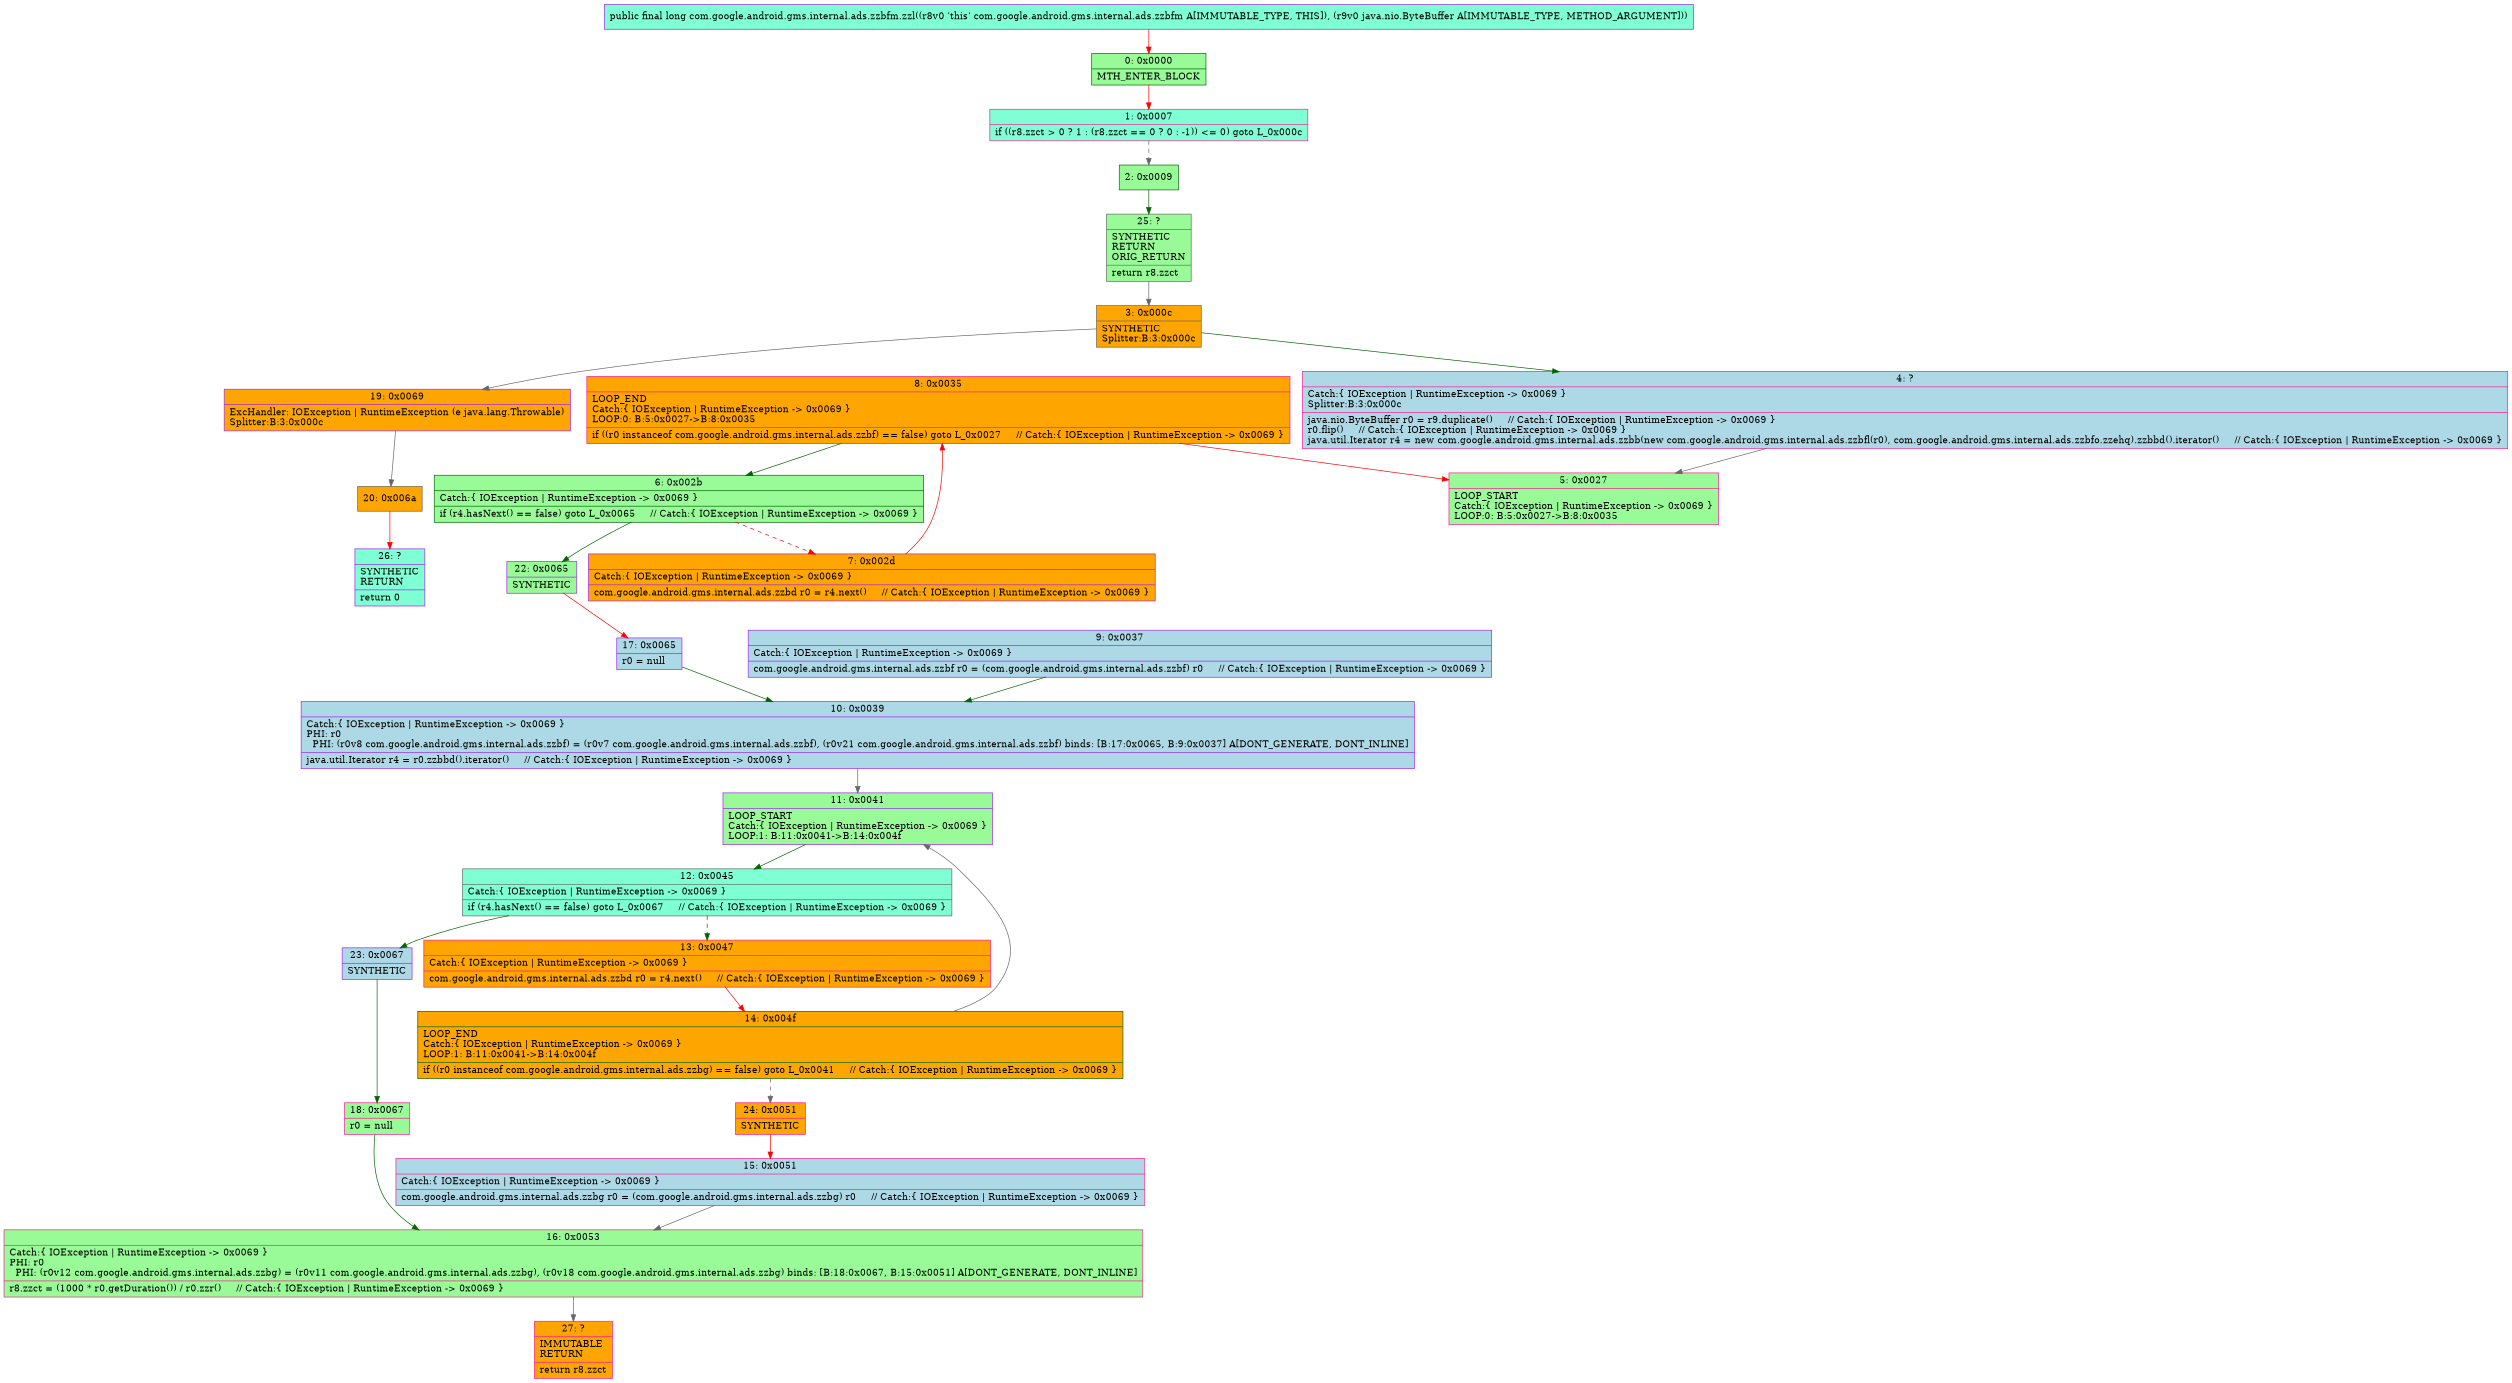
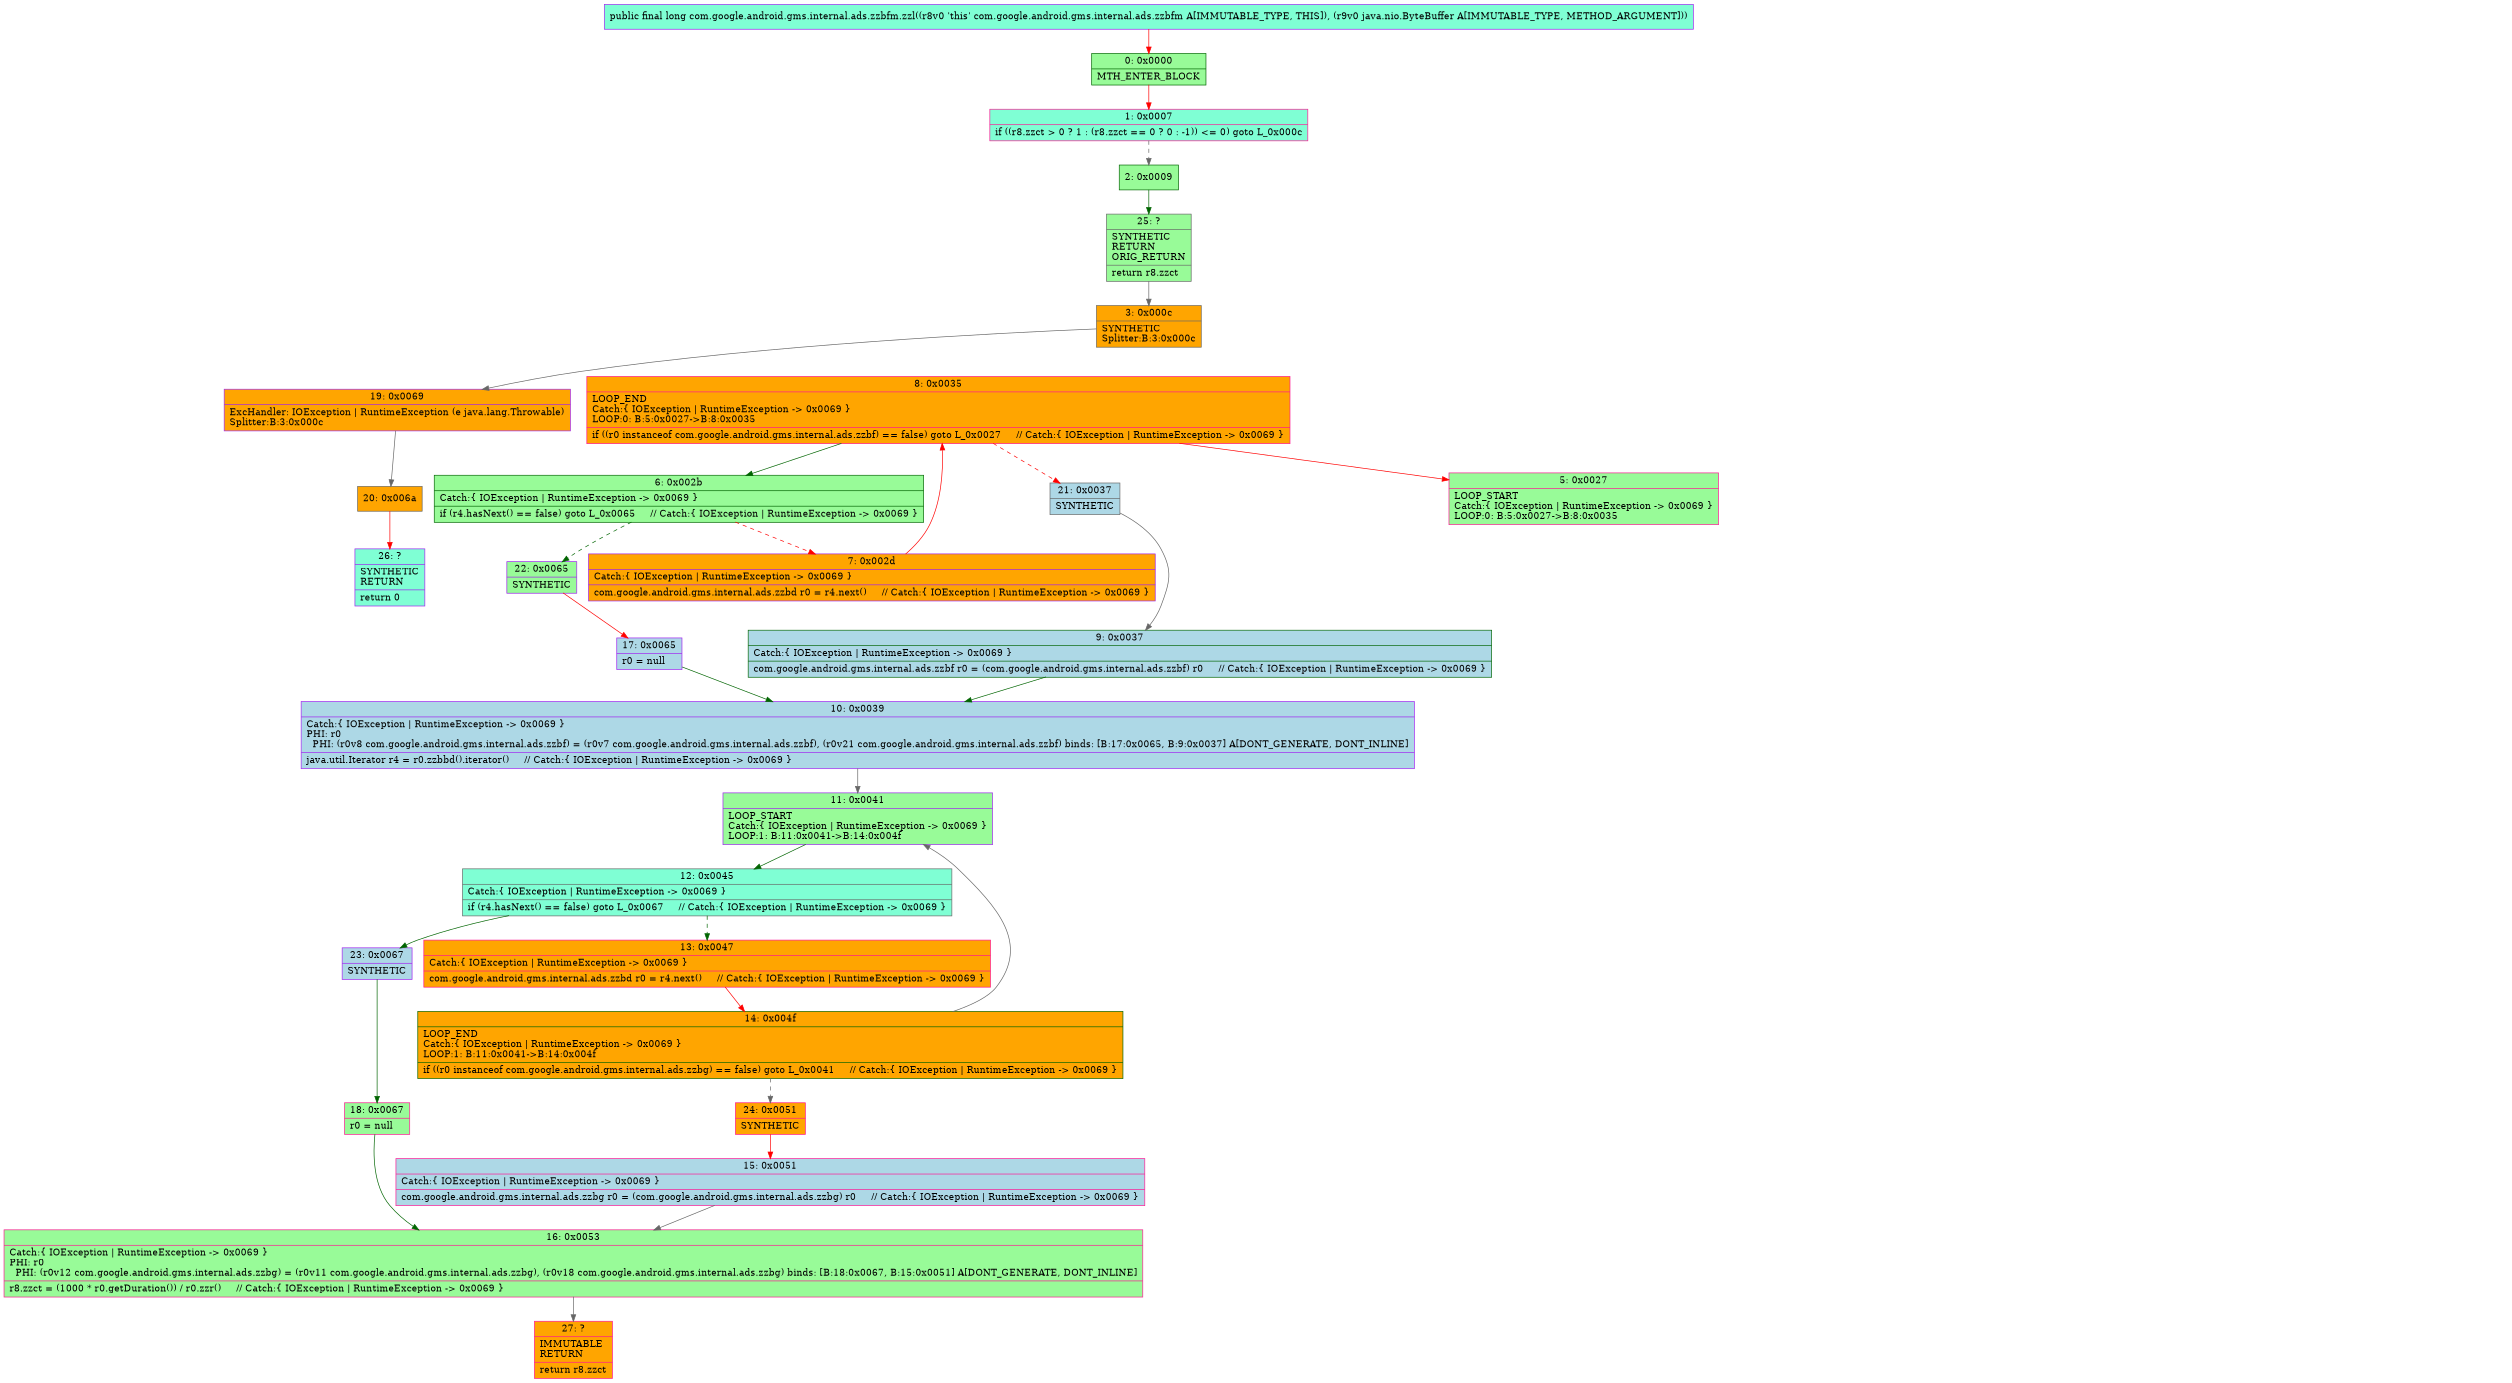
  digraph {
    node [color=deeppink fillcolor=palegreen shape=record style=filled]
    edge [color=gray40]
    n1 [color=darkgreen label="{0\:\ 0x0000|MTH_ENTER_BLOCK\l}"]
    n2 [fillcolor=aquamarine label="{1\:\ 0x0007|if ((r8.zzct \> 0 ? 1 : (r8.zzct == 0 ? 0 : \-1)) \<= 0) goto L_0x000c\l}"]
    n3 [color=darkgreen label="{2\:\ 0x0009}"]
    n4 [color=gray40 label="{25\:\ ?|SYNTHETIC\lRETURN\lORIG_RETURN\l|return r8.zzct\l}"]
    n5 [color=gray40 fillcolor=orange label="{3\:\ 0x000c|SYNTHETIC\lSplitter:B:3:0x000c\l}"]
-   n6 [fillcolor=lightblue label="{4\:\ ?|Catch:\{ IOException \| RuntimeException \-\> 0x0069 \}\lSplitter:B:3:0x000c\l|java.nio.ByteBuffer r0 = r9.duplicate()     \/\/ Catch:\{ IOException \| RuntimeException \-\> 0x0069 \}\lr0.flip()     \/\/ Catch:\{ IOException \| RuntimeException \-\> 0x0069 \}\ljava.util.Iterator r4 = new com.google.android.gms.internal.ads.zzbb(new com.google.android.gms.internal.ads.zzbfl(r0), com.google.android.gms.internal.ads.zzbfo.zzehq).zzbbd().iterator()     \/\/ Catch:\{ IOException \| RuntimeException \-\> 0x0069 \}\l}"]
    n7 [color=purple fillcolor=orange label="{19\:\ 0x0069|ExcHandler: IOException \| RuntimeException (e java.lang.Throwable)\lSplitter:B:3:0x000c\l}"]
    n8 [label="{5\:\ 0x0027|LOOP_START\lCatch:\{ IOException \| RuntimeException \-\> 0x0069 \}\lLOOP:0: B:5:0x0027\-\>B:8:0x0035\l}"]
    n9 [color=gray40 fillcolor=orange label="{20\:\ 0x006a}"]
    n10 [color=darkgreen label="{6\:\ 0x002b|Catch:\{ IOException \| RuntimeException \-\> 0x0069 \}\l|if (r4.hasNext() == false) goto L_0x0065     \/\/ Catch:\{ IOException \| RuntimeException \-\> 0x0069 \}\l}"]
    n11 [color=purple fillcolor=orange label="{7\:\ 0x002d|Catch:\{ IOException \| RuntimeException \-\> 0x0069 \}\l|com.google.android.gms.internal.ads.zzbd r0 = r4.next()     \/\/ Catch:\{ IOException \| RuntimeException \-\> 0x0069 \}\l}"]
    n12 [color=purple label="{22\:\ 0x0065|SYNTHETIC\l}"]
    n13 [fillcolor=orange label="{8\:\ 0x0035|LOOP_END\lCatch:\{ IOException \| RuntimeException \-\> 0x0069 \}\lLOOP:0: B:5:0x0027\-\>B:8:0x0035\l|if ((r0 instanceof com.google.android.gms.internal.ads.zzbf) == false) goto L_0x0027     \/\/ Catch:\{ IOException \| RuntimeException \-\> 0x0069 \}\l}"]
    n14 [color=purple fillcolor=lightblue label="{17\:\ 0x0065|r0 = null\l}"]
-   n16 [color=purple fillcolor=lightblue label="{9\:\ 0x0037|Catch:\{ IOException \| RuntimeException \-\> 0x0069 \}\l|com.google.android.gms.internal.ads.zzbf r0 = (com.google.android.gms.internal.ads.zzbf) r0     \/\/ Catch:\{ IOException \| RuntimeException \-\> 0x0069 \}\l}"]
+   n15 [color=gray40 fillcolor=lightblue label="{21\:\ 0x0037|SYNTHETIC\l}"]
+   n16 [color=darkgreen fillcolor=lightblue label="{9\:\ 0x0037|Catch:\{ IOException \| RuntimeException \-\> 0x0069 \}\l|com.google.android.gms.internal.ads.zzbf r0 = (com.google.android.gms.internal.ads.zzbf) r0     \/\/ Catch:\{ IOException \| RuntimeException \-\> 0x0069 \}\l}"]
    n17 [color=purple fillcolor=lightblue label="{10\:\ 0x0039|Catch:\{ IOException \| RuntimeException \-\> 0x0069 \}\lPHI: r0 \l  PHI: (r0v8 com.google.android.gms.internal.ads.zzbf) = (r0v7 com.google.android.gms.internal.ads.zzbf), (r0v21 com.google.android.gms.internal.ads.zzbf) binds: [B:17:0x0065, B:9:0x0037] A[DONT_GENERATE, DONT_INLINE]\l|java.util.Iterator r4 = r0.zzbbd().iterator()     \/\/ Catch:\{ IOException \| RuntimeException \-\> 0x0069 \}\l}"]
    n18 [color=purple label="{11\:\ 0x0041|LOOP_START\lCatch:\{ IOException \| RuntimeException \-\> 0x0069 \}\lLOOP:1: B:11:0x0041\-\>B:14:0x004f\l}"]
    n19 [color=gray40 fillcolor=aquamarine label="{12\:\ 0x0045|Catch:\{ IOException \| RuntimeException \-\> 0x0069 \}\l|if (r4.hasNext() == false) goto L_0x0067     \/\/ Catch:\{ IOException \| RuntimeException \-\> 0x0069 \}\l}"]
    n20 [fillcolor=orange label="{13\:\ 0x0047|Catch:\{ IOException \| RuntimeException \-\> 0x0069 \}\l|com.google.android.gms.internal.ads.zzbd r0 = r4.next()     \/\/ Catch:\{ IOException \| RuntimeException \-\> 0x0069 \}\l}"]
    n21 [color=purple fillcolor=lightblue label="{23\:\ 0x0067|SYNTHETIC\l}"]
    n22 [color=darkgreen fillcolor=orange label="{14\:\ 0x004f|LOOP_END\lCatch:\{ IOException \| RuntimeException \-\> 0x0069 \}\lLOOP:1: B:11:0x0041\-\>B:14:0x004f\l|if ((r0 instanceof com.google.android.gms.internal.ads.zzbg) == false) goto L_0x0041     \/\/ Catch:\{ IOException \| RuntimeException \-\> 0x0069 \}\l}"]
    n23 [label="{18\:\ 0x0067|r0 = null\l}"]
    n24 [fillcolor=orange label="{24\:\ 0x0051|SYNTHETIC\l}"]
    n25 [fillcolor=lightblue label="{15\:\ 0x0051|Catch:\{ IOException \| RuntimeException \-\> 0x0069 \}\l|com.google.android.gms.internal.ads.zzbg r0 = (com.google.android.gms.internal.ads.zzbg) r0     \/\/ Catch:\{ IOException \| RuntimeException \-\> 0x0069 \}\l}"]
    n26 [label="{16\:\ 0x0053|Catch:\{ IOException \| RuntimeException \-\> 0x0069 \}\lPHI: r0 \l  PHI: (r0v12 com.google.android.gms.internal.ads.zzbg) = (r0v11 com.google.android.gms.internal.ads.zzbg), (r0v18 com.google.android.gms.internal.ads.zzbg) binds: [B:18:0x0067, B:15:0x0051] A[DONT_GENERATE, DONT_INLINE]\l|r8.zzct = (1000 * r0.getDuration()) \/ r0.zzr()     \/\/ Catch:\{ IOException \| RuntimeException \-\> 0x0069 \}\l}"]
    n27 [fillcolor=orange label="{27\:\ ?|IMMUTABLE\lRETURN\l|return r8.zzct\l}"]
    n28 [color=purple fillcolor=aquamarine label="{26\:\ ?|SYNTHETIC\lRETURN\l|return 0\l}"]
    n29 [color=purple fillcolor=aquamarine label="{public final long com.google.android.gms.internal.ads.zzbfm.zzl((r8v0 'this' com.google.android.gms.internal.ads.zzbfm A[IMMUTABLE_TYPE, THIS]), (r9v0 java.nio.ByteBuffer A[IMMUTABLE_TYPE, METHOD_ARGUMENT])) }"]
    n1 -> n2 [color=red]
    n2 -> n3 [style=dashed]
    n3 -> n4 [color=darkgreen]
    n4 -> n5
-   n5 -> n6 [color=darkgreen]
    n5 -> n7
-   n6 -> n8
    n7 -> n9
    n9 -> n28 [color=red]
    n10 -> n11 [color=red style=dashed]
-   n10 -> n12 [color=darkgreen]
+   n10 -> n12 [color=darkgreen style=dashed]
    n11 -> n13 [color=red]
    n12 -> n14 [color=red]
    n13 -> n8 [color=red]
    n13 -> n10 [color=darkgreen]
+   n13 -> n15 [color=red style=dashed]
    n14 -> n17 [color=darkgreen]
+   n15 -> n16
    n16 -> n17 [color=darkgreen]
    n17 -> n18
    n18 -> n19 [color=darkgreen]
    n19 -> n20 [color=darkgreen style=dashed]
    n19 -> n21 [color=darkgreen]
    n20 -> n22 [color=red]
    n21 -> n23 [color=darkgreen]
    n22 -> n18
    n22 -> n24 [style=dashed]
    n23 -> n26 [color=darkgreen]
    n24 -> n25 [color=red]
    n25 -> n26
    n26 -> n27
    n29 -> n1 [color=red]
  }
